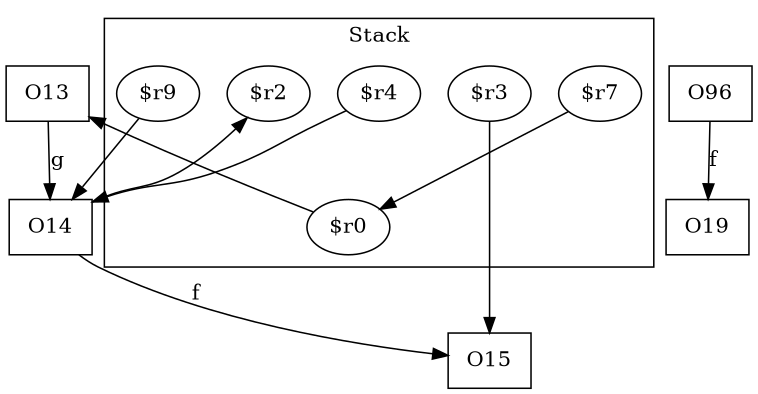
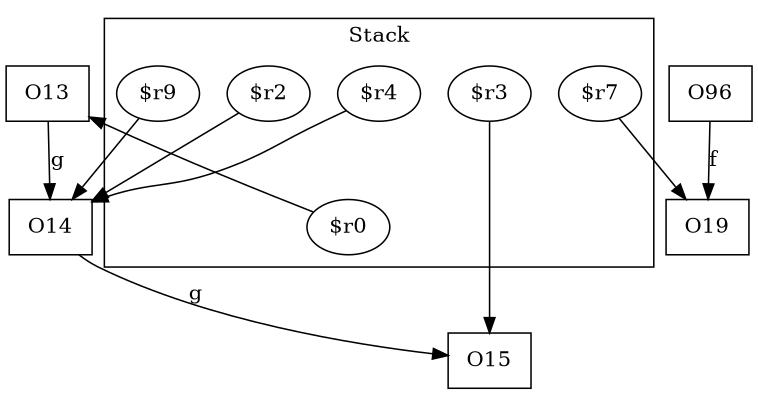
  digraph {
    rankDir=LR
    "$r2"
    "$r0"
    "$r9"
    "$r7"
    "$r3"
    "$r4"
    O14 [shape=box]
    O13 [shape=box]
    n9 [label=O19 shape=box]
    O15 [shape=box]
    n11 [label=O96 shape=box]
    subgraph cluster_1 {
      label=Stack
      "$r2"
      "$r0"
      "$r9"
      "$r7"
      "$r3"
      "$r4"
    }
-   O14 -> "$r2"
+   "$r2" -> O14
    "$r0" -> O13
    "$r9" -> O14
-   "$r7" -> "$r0"
+   "$r7" -> n9
    "$r3" -> O15
    "$r4" -> O14
-   O14 -> O15 [label=f weight=0.2]
+   O14 -> O15 [label=g weight=0.2]
    O13 -> O14 [label=g weight=0.2]
    n11 -> n9 [label=f weight=0.2]
  }
